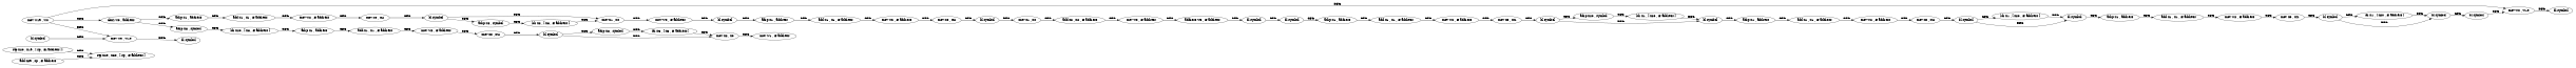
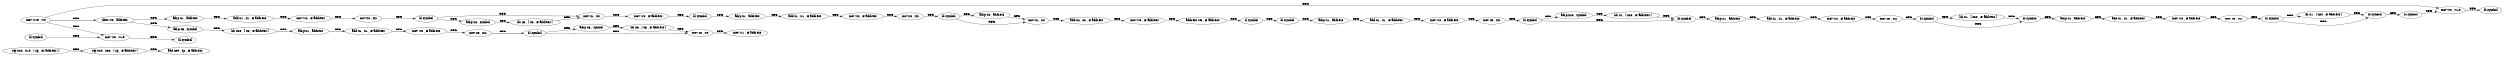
  digraph {
    rankdir=LR
    n1 [label="stp x20 , x19 , [ sp , #- address ]!"]
    n2 [label="stp x29 , x30 , [ sp , # address ]"]
    n3 [label="add x29 , sp , # address"]
    n4 [label="mov w19 , w0"]
    n5 [label="cbnz w0 , address"]
    n6 [label="mov w0 , w19"]
    n7 [label="mov w0 , w19"]
    n8 [label="adrp x8 , symbol"]
    n9 [label="adrp x1 , address"]
    n10 [label="bl symbol"]
    n11 [label="bl symbol"]
    n12 [label="ldr x20 , [ x8 , # address ]"]
    n13 [label="add x1 , x1 , # address"]
    n14 [label="adrp x1 , address"]
    n15 [label="mov w2 , # address"]
    n16 [label="add x1 , x1 , # address"]
    n17 [label="mov w2 , # address"]
    n18 [label="mov x0 , xzr"]
    n19 [label="bl symbol"]
    n20 [label="adrp x8 , symbol"]
    n21 [label="mov x2 , x0"]
    n22 [label="ldr x3 , [ x8 , # address ]"]
    n23 [label="mov w1 , # address"]
    n24 [label="bl symbol"]
    n25 [label="mov x0 , xzr"]
    n26 [label="bl symbol"]
    n27 [label="adrp x8 , symbol"]
    n28 [label="mov x1 , x0"]
    n29 [label="ldr x2 , [ x8 , # address ]"]
    n30 [label="mov w0 , # address"]
    n31 [label="bl symbol"]
    n32 [label="adrp x1 , address"]
    n33 [label="add x1 , x1 , # address"]
    n34 [label="mov w2 , # address"]
    n35 [label="mov x0 , xzr"]
    n36 [label="bl symbol"]
+   n37 [label="adrp x2 , address"]
    n38 [label="mov x1 , x0"]
    n39 [label="add x2 , x2 , # address"]
    n40 [label="mov w0 , # address"]
    n41 [label="address w3 , # address"]
    n42 [label="bl symbol"]
    n43 [label="bl symbol"]
    n44 [label="adrp x1 , address"]
    n45 [label="add x1 , x1 , # address"]
    n46 [label="mov w2 , # address"]
    n47 [label="mov x0 , xzr"]
    n48 [label="bl symbol"]
    n49 [label="adrp x20 , symbol"]
    n50 [label="bl symbol"]
    n51 [label="ldr x1 , [ x20 , # address ]"]
    n52 [label="adrp x1 , address"]
    n53 [label="add x1 , x1 , # address"]
    n54 [label="mov w2 , # address"]
    n55 [label="mov x0 , xzr"]
    n56 [label="bl symbol"]
    n57 [label="ldr x1 , [ x20 , # address ]"]
    n58 [label="bl symbol"]
    n59 [label="adrp x1 , address"]
    n60 [label="add x1 , x1 , # address"]
    n61 [label="mov w2 , # address"]
    n62 [label="mov x0 , xzr"]
    n63 [label="bl symbol"]
    n64 [label="ldr x1 , [ x20 , # address ]"]
    n65 [label="bl symbol"]
    n66 [label="bl symbol"]
    n1 -> n2 [label=CFG]
-   n3 -> n2 [label=CFG]
+   n2 -> n3 [label=CFG]
    n4 -> n5 [label=CFG]
    n4 -> n6 [label=DFG]
    n4 -> n7 [label=DFG]
    n5 -> n8 [label=CFG]
    n5 -> n9 [label=CFG]
    n6 -> n10 [label=DFG]
    n7 -> n11 [label=DFG]
    n8 -> n12 [label=CFG]
    n9 -> n13 [label=CFG]
    n12 -> n14 [label=CFG]
    n13 -> n15 [label=CFG]
    n14 -> n16 [label=CFG]
    n15 -> n25 [label=CFG]
    n16 -> n17 [label=CFG]
    n17 -> n18 [label=CFG]
    n18 -> n19 [label=CFG]
    n19 -> n20 [label=CFG]
    n19 -> n21 [label=DFG]
    n20 -> n22 [label=CFG]
    n21 -> n23 [label=CFG]
    n22 -> n21 [label=CFG]
    n24 -> n6 [label=CFG]
    n25 -> n26 [label=CFG]
    n26 -> n27 [label=CFG]
    n26 -> n28 [label=DFG]
    n27 -> n29 [label=CFG]
    n28 -> n30 [label=CFG]
    n29 -> n28 [label=CFG]
    n30 -> n31 [label=CFG]
    n31 -> n32 [label=CFG]
    n32 -> n33 [label=CFG]
    n33 -> n34 [label=CFG]
    n34 -> n35 [label=CFG]
    n35 -> n36 [label=CFG]
+   n36 -> n37 [label=CFG]
    n36 -> n38 [label=DFG]
+   n37 -> n38 [label=CFG]
    n38 -> n39 [label=CFG]
    n39 -> n40 [label=CFG]
    n40 -> n41 [label=CFG]
    n41 -> n42 [label=CFG]
    n42 -> n43 [label=CFG]
    n43 -> n44 [label=CFG]
    n44 -> n45 [label=CFG]
    n45 -> n46 [label=CFG]
    n46 -> n47 [label=CFG]
    n47 -> n48 [label=CFG]
    n48 -> n49 [label=CFG]
    n48 -> n50 [label=DFG]
    n49 -> n51 [label=CFG]
    n50 -> n52 [label=CFG]
    n51 -> n50 [label=DFG]
    n52 -> n53 [label=CFG]
    n53 -> n54 [label=CFG]
    n54 -> n55 [label=CFG]
    n55 -> n56 [label=CFG]
    n56 -> n57 [label=CFG]
    n56 -> n58 [label=DFG]
    n57 -> n58 [label=DFG]
    n58 -> n59 [label=CFG]
    n59 -> n60 [label=CFG]
    n60 -> n61 [label=CFG]
    n61 -> n62 [label=CFG]
    n62 -> n63 [label=CFG]
    n63 -> n64 [label=CFG]
    n63 -> n65 [label=DFG]
    n64 -> n65 [label=DFG]
    n65 -> n66 [label=CFG]
    n66 -> n7 [label=CFG]
  }
